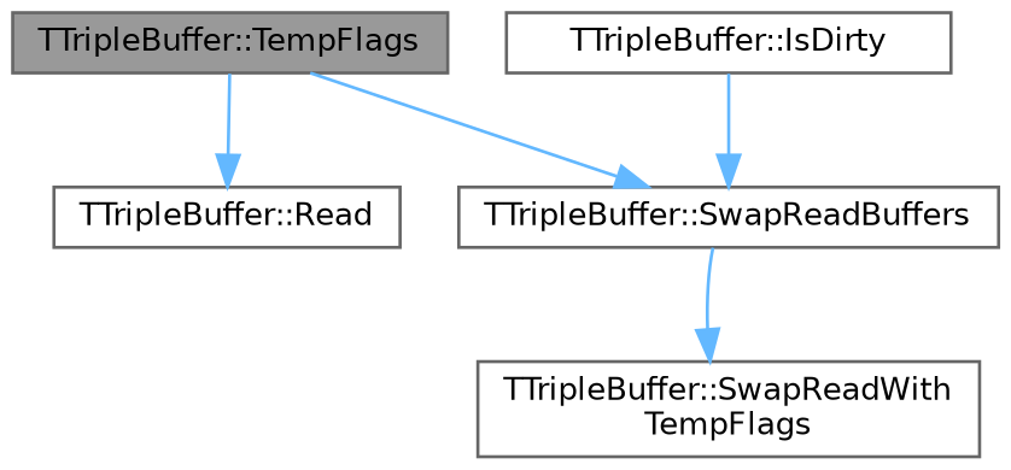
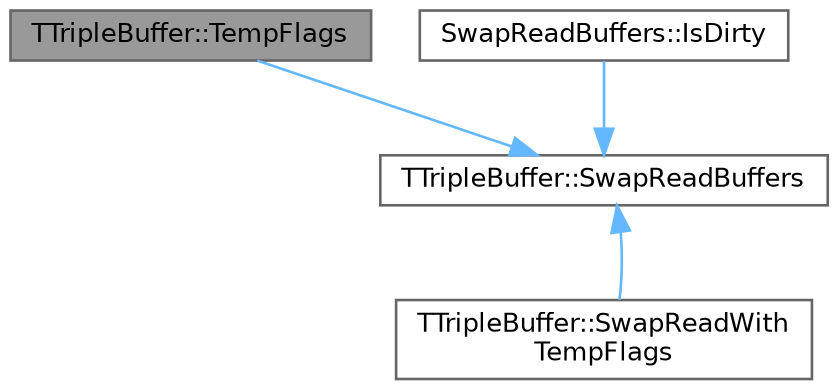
  digraph {
    rankdir=TB
    node [color=grey40 fillcolor=white fontname=Helvetica fontsize=10 shape=box style=filled]
    edge [color=steelblue1 fontname=Helvetica fontsize=10 labelfontname=Helvetica labelfontsize=10 style=solid]
    n1 [color=gray40 fillcolor=grey60 fontcolor=black height=0.2 label="TTripleBuffer::TempFlags" width=0.4]
-   n2 [height=0.2 label="TTripleBuffer::Read" width=0.4]
    n3 [height=0.2 label="TTripleBuffer::SwapReadBuffers" width=0.4]
    n4 [height=0.2 label="TTripleBuffer::SwapReadWith\lTempFlags" width=0.4]
-   n5 [height=0.2 label="TTripleBuffer::IsDirty" width=0.4]
-   n1 -> n2
+   n5 [height=0.2 label="SwapReadBuffers::IsDirty" width=0.4]
    n1 -> n3
-   n3 -> n4
+   n4 -> n3
    n5 -> n3
  }
